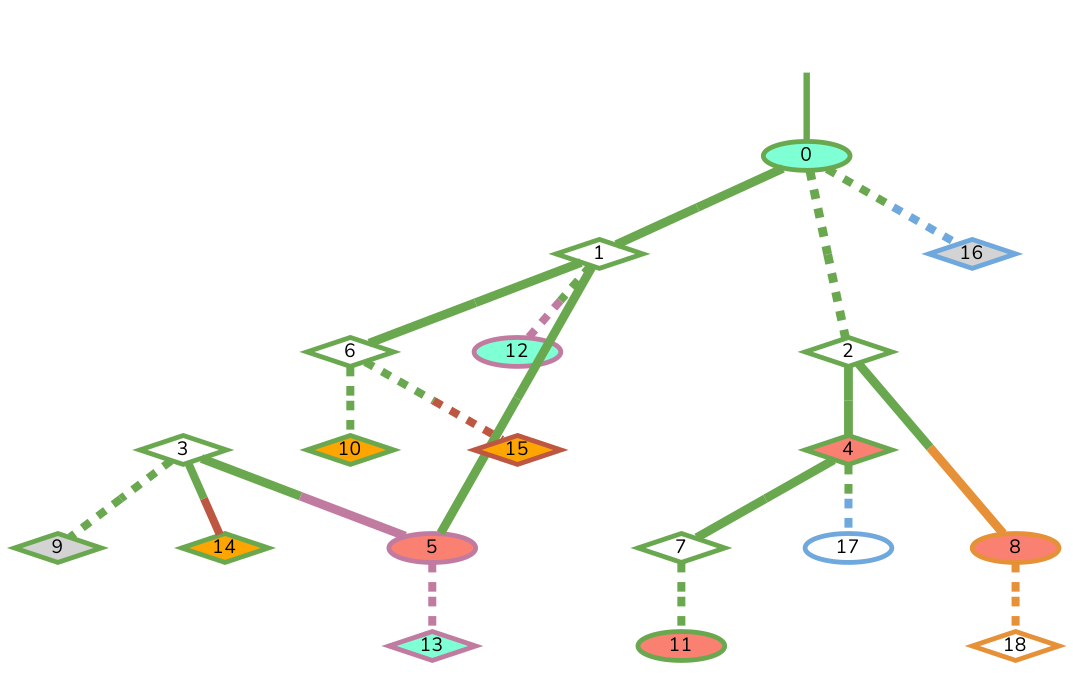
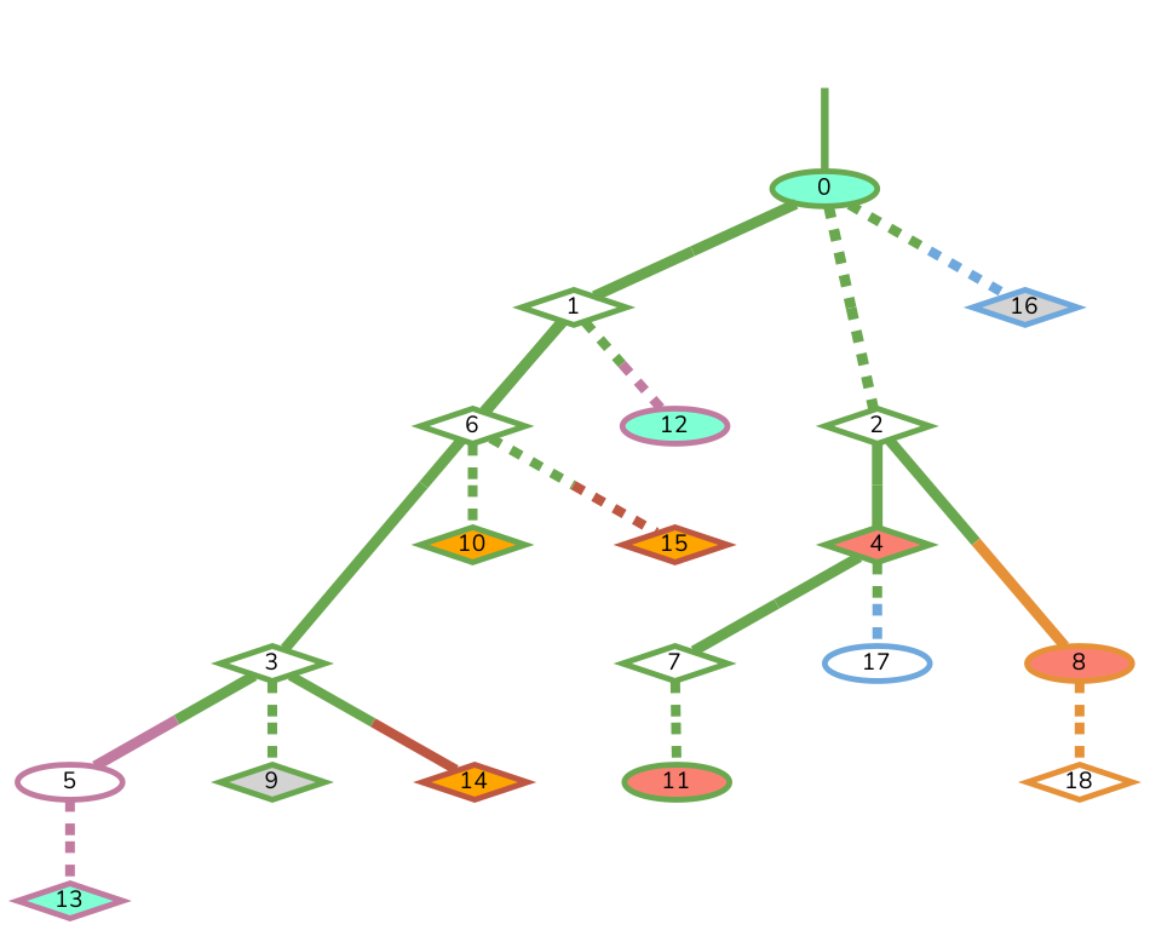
  strict digraph {
    fontname=Nunito
    forcelabels=true
    nodesep=0.7
    rankdir=TB
    ranksep=0.6
    splines=false
    node [color="#6aa84fff" fillcolor=white fixedsize=true fontname=Nunito fontsize="12pt" penwidth=3 shape=diamond style="solid,filled"]
    edge [arrowsize=0 color="#6aa84fff;0.5:#6aa84fff" fontname=Nunito minlen=1.1749999523162842 penwidth=5 style=dashed]
    0 [fillcolor=aquamarine height=0.25 shape=ellipse style=filled]
    1 [height=0.25 style=filled]
    2 [height=0.25 style=filled]
    16 [color="#6fa8dcff" fillcolor=lightgrey height=0.25]
    3 [height=0.25 style=filled]
    6 [height=0.25 style=filled]
    12 [color="#c27ba0ff" fillcolor=aquamarine height=0.25 shape=ellipse]
    4 [fillcolor=salmon height=0.25 style=filled]
    8 [color="#e69138ff" fillcolor=salmon height=0.25 shape=ellipse style=filled]
-   5 [color="#c27ba0ff" fillcolor=salmon height=0.25 shape=ellipse style=filled]
+   5 [color="#c27ba0ff" height=0.25 shape=ellipse style=filled]
    9 [fillcolor=lightgrey height=0.25]
-   14 [fillcolor=orange height=0.25]
+   14 [color="#be5742ff" fillcolor=orange height=0.25]
    10 [fillcolor=orange height=0.25]
    15 [color="#be5742ff" fillcolor=orange height=0.25]
    7 [height=0.25 style=filled]
    17 [color="#6fa8dcff" height=0.25 shape=ellipse]
    18 [color="#e69138ff" height=0.25]
    13 [color="#c27ba0ff" fillcolor=aquamarine height=0.25]
    11 [fillcolor=salmon height=0.25 shape=ellipse]
    normal [style=invis color="" fillcolor="" fixedsize="" fontsize="" shape=""]
    0 -> 1 [minlen=1.75 penwidth=5.5 style=solid]
    0 -> 2 [minlen=2.25 penwidth=5.5]
    0 -> 16 [color="#6aa84fff;0.5:#6fa8dcff"]
-   1 -> 5 [minlen=3.0 penwidth=5.5 style=solid]
+   1 -> 3 [minlen=3.0 penwidth=5.5 style=solid]
    1 -> 6 [minlen=1.75 penwidth=5.5 style=solid]
    1 -> 12 [color="#6aa84fff;0.5:#c27ba0ff"]
    2 -> 4 [minlen=1.7999999523162842 penwidth=5.5 style=solid]
    2 -> 8 [color="#6aa84fff;0.5:#e69138ff" minlen=2.625 penwidth=5.5 style=solid]
    3 -> 5 [color="#6aa84fff;0.5:#c27ba0ff" minlen=1.5750000476837158 penwidth=5.5 style=solid]
    3 -> 9
    3 -> 14 [color="#6aa84fff;0.5:#be5742ff" style=solid]
    6 -> 10
    6 -> 15 [color="#6aa84fff;0.5:#be5742ff"]
    4 -> 7 [minlen=1.350000023841858 penwidth=5.5 style=solid]
    4 -> 17 [color="#6aa84fff;0.5:#6fa8dcff"]
    8 -> 18 [color="#e69138ff;0.5:#e69138ff"]
    5 -> 13 [color="#c27ba0ff;0.5:#c27ba0ff"]
    7 -> 11
    normal -> 0 [color="#6aa84fff" penwidth=4 style=solid minlen=""]
  }
